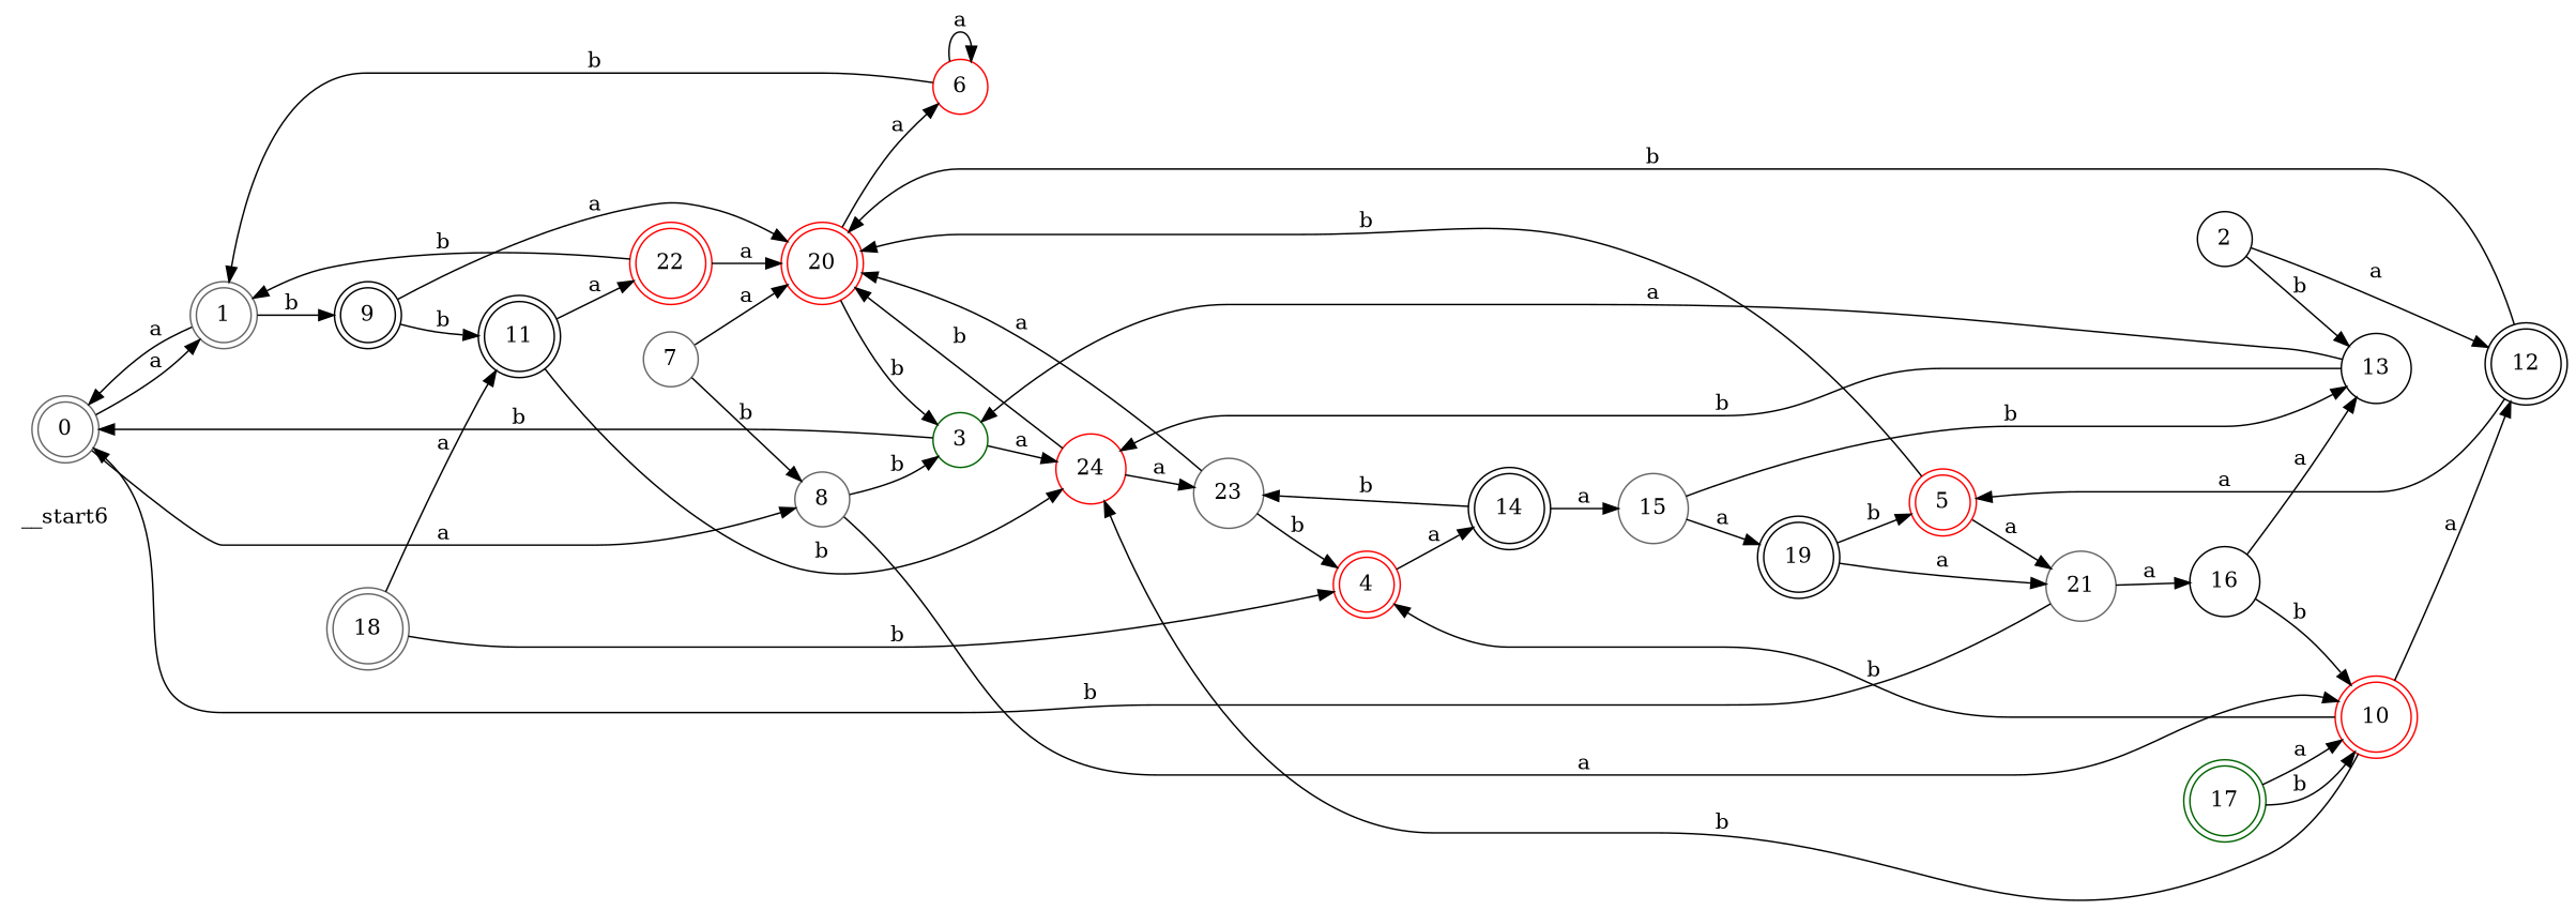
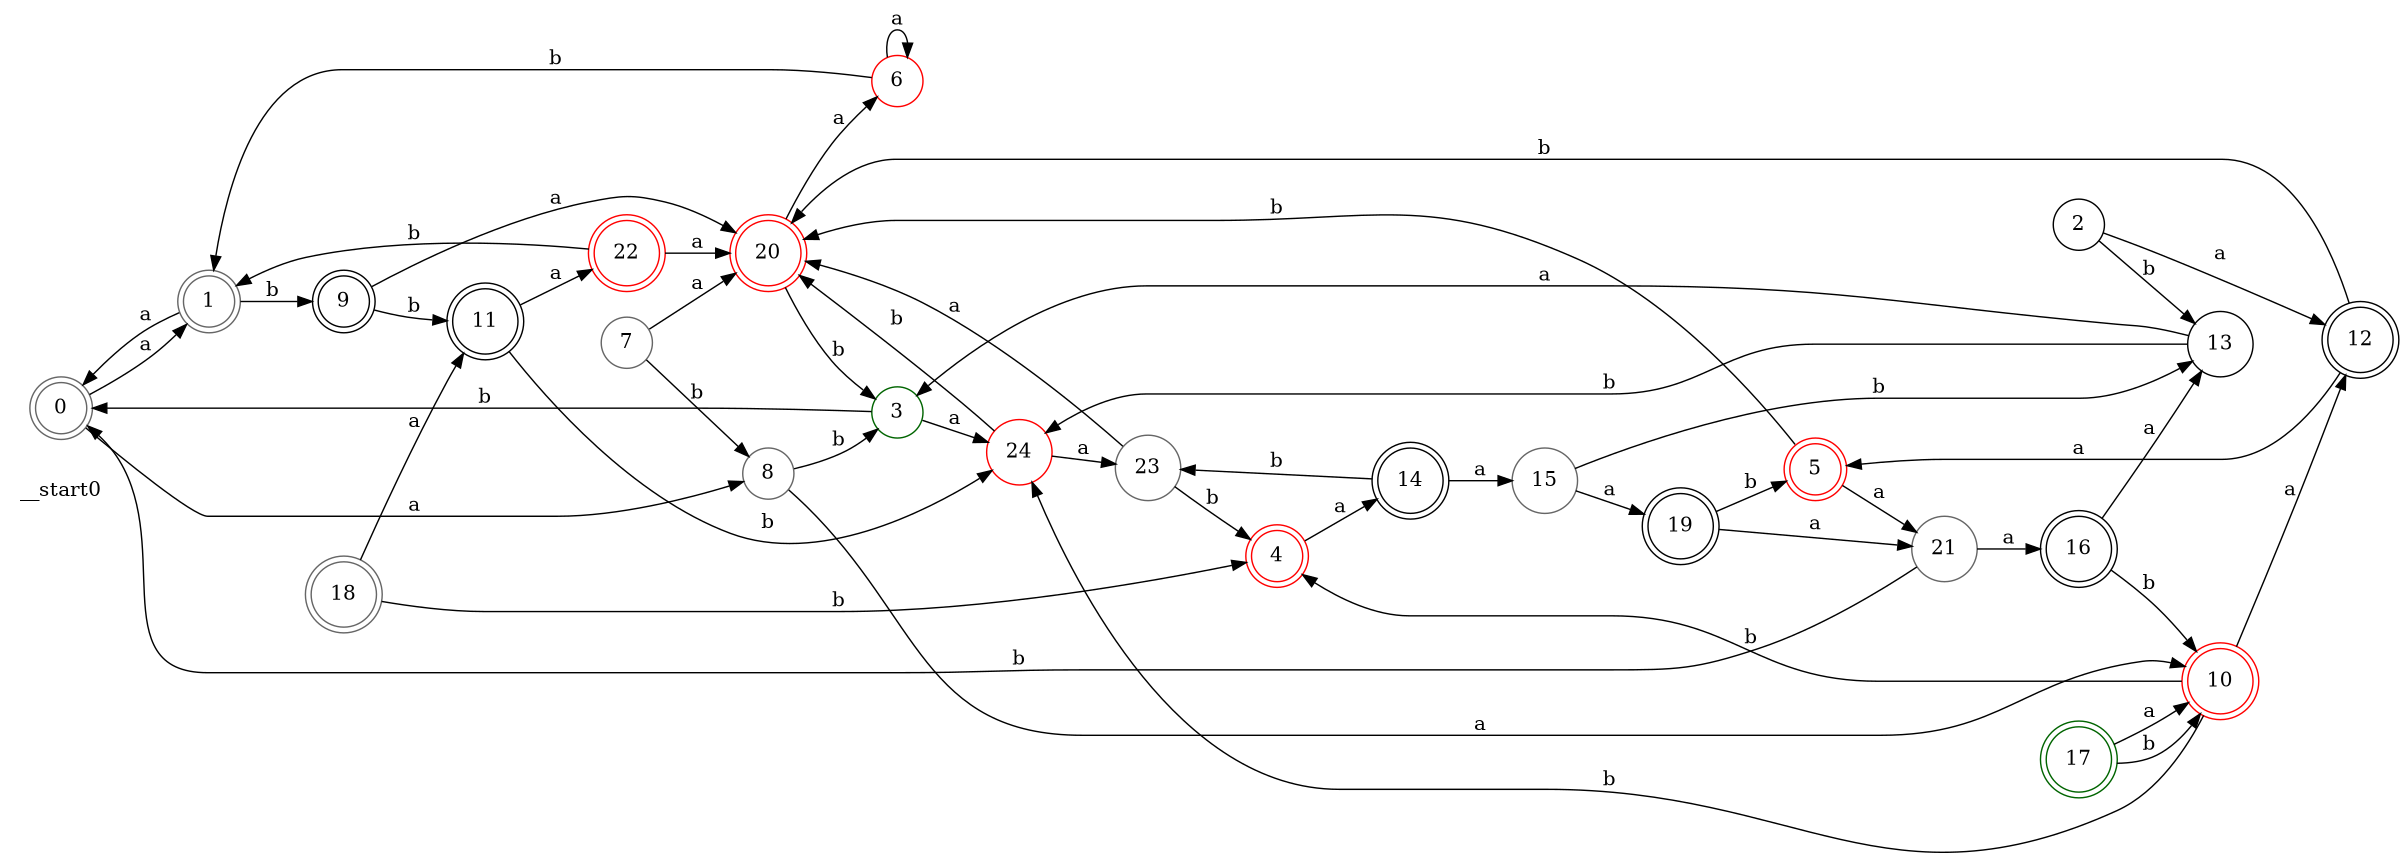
  digraph {
    fontname="DejaVu Serif"
    rankdir=LR
    node [color=black fontname="DejaVu Serif" shape=doublecircle fillcolor=white style="rounded,filled"]
    edge [fontname="DejaVu Serif"]
-   __start0 [shape=none label=__start6 fillcolor="" style=""]
+   __start0 [shape=none fillcolor="" style=""]
    n2 [color=gray40 label=0]
    n3 [color=gray40 label=1]
    n4 [color=gray40 label=8 shape=circle style=filled]
    n5 [label=9]
    n6 [color=darkgreen label=3 shape=circle style=filled]
    n7 [color=red label=10]
    n8 [color=red label=20]
    n9 [label=11]
    n10 [label=2 shape=circle style=filled]
    n11 [label=12]
    n12 [label=13 shape=circle style=filled]
    n13 [color=red label=5]
    n14 [color=red label=24 shape=circle style=filled]
    n15 [color=gray40 label=23 shape=circle style=filled]
    n16 [color=red label=4]
    n17 [label=14]
    n18 [color=gray40 label=15 shape=circle style=filled]
    n19 [color=gray40 label=21 shape=circle style=filled]
    n20 [color=red label=6 shape=circle style=filled]
-   n21 [label=16 shape=circle style=filled]
+   n21 [label=16 style=filled]
    n22 [color=gray40 label=7 shape=circle style=filled]
    n23 [color=gray40 label=18]
    n24 [color=red label=22]
    n25 [label=19]
    n26 [color=darkgreen label=17 style=filled]
    n2 -> n3 [label=a]
    n2 -> n4 [label=a]
    n3 -> n2 [label=a]
    n3 -> n5 [label=b]
    n4 -> n6 [label=b]
    n4 -> n7 [label=a]
    n5 -> n8 [label=a]
    n5 -> n9 [label=b]
    n6 -> n2 [label=b]
    n6 -> n14 [label=a]
    n7 -> n11 [label=a]
    n7 -> n14 [label=b]
    n7 -> n16 [label=b]
    n8 -> n6 [label=b]
    n8 -> n20 [label=a]
    n9 -> n14 [label=b]
    n9 -> n24 [label=a]
    n10 -> n11 [label=a]
    n10 -> n12 [label=b]
    n11 -> n8 [label=b]
    n11 -> n13 [label=a]
    n12 -> n6 [label=a]
    n12 -> n14 [label=b]
    n13 -> n8 [label=b]
    n13 -> n19 [label=a]
    n14 -> n8 [label=b]
    n14 -> n15 [label=a]
    n15 -> n8 [label=a]
    n15 -> n16 [label=b]
    n16 -> n17 [label=a]
    n17 -> n15 [label=b]
    n17 -> n18 [label=a]
    n18 -> n12 [label=b]
    n18 -> n25 [label=a]
    n19 -> n2 [label=b]
    n19 -> n21 [label=a]
    n20 -> n3 [label=b]
    n20 -> n20 [label=a]
    n21 -> n7 [label=b]
    n21 -> n12 [label=a]
    n22 -> n4 [label=b]
    n22 -> n8 [label=a]
    n23 -> n9 [label=a]
    n23 -> n16 [label=b]
    n24 -> n3 [label=b]
    n24 -> n8 [label=a]
    n25 -> n13 [label=b]
    n25 -> n19 [label=a]
    n26 -> n7 [label=a]
    n26 -> n7 [label=b]
  }
